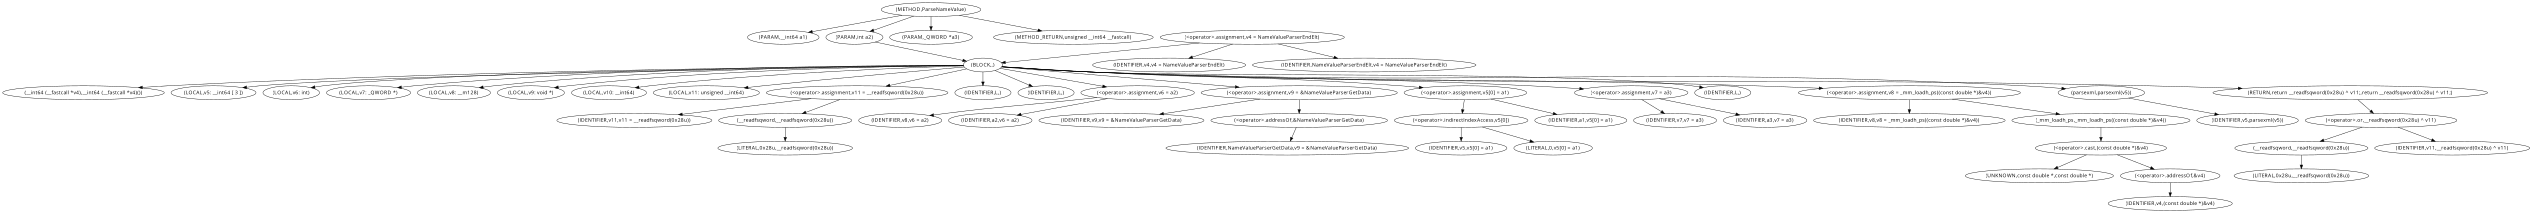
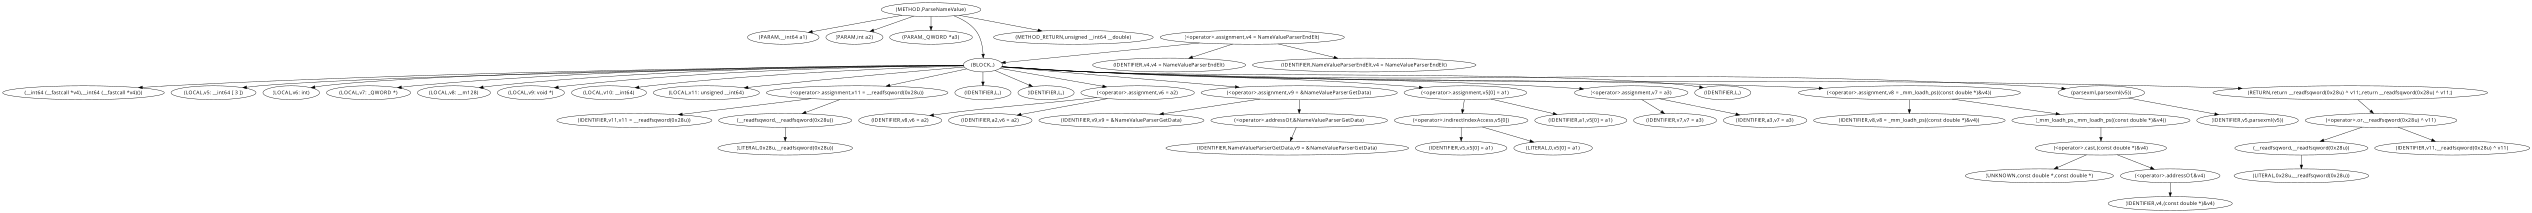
  digraph {
    fontname="Open Sans"
    node [fontname="Open Sans"]
    edge [fontname="Open Sans"]
    n1 [label="(METHOD,ParseNameValue)"]
    n2 [label="(PARAM,__int64 a1)"]
    n3 [label="(PARAM,int a2)"]
    n4 [label="(PARAM,_QWORD *a3)"]
    n5 [label="(BLOCK,,)"]
-   n6 [label="(METHOD_RETURN,unsigned __int64 __fastcall)"]
+   n6 [label="(METHOD_RETURN,unsigned __int64 __double)"]
    n7 [label="(__int64 (__fastcall *v4),__int64 (__fastcall *v4)())"]
    n8 [label="(LOCAL,v5: __int64 [ 3 ])"]
    n9 [label="(LOCAL,v6: int)"]
    n10 [label="(LOCAL,v7: _QWORD *)"]
    n11 [label="(LOCAL,v8: __m128)"]
    n12 [label="(LOCAL,v9: void *)"]
    n13 [label="(LOCAL,v10: __int64)"]
    n14 [label="(LOCAL,v11: unsigned __int64)"]
    n15 [label="(<operator>.assignment,v11 = __readfsqword(0x28u))"]
    n16 [label="(IDENTIFIER,L,)"]
    n17 [label="(IDENTIFIER,L,)"]
    n18 [label="(<operator>.assignment,v6 = a2)"]
    n19 [label="(<operator>.assignment,v9 = &NameValueParserGetData)"]
    n20 [label="(<operator>.assignment,v5[0] = a1)"]
    n21 [label="(<operator>.assignment,v7 = a3)"]
    n22 [label="(IDENTIFIER,L,)"]
    n23 [label="(<operator>.assignment,v8 = _mm_loadh_ps((const double *)&v4))"]
    n24 [label="(parsexml,parsexml(v5))"]
    n25 [label="(RETURN,return __readfsqword(0x28u) ^ v11;,return __readfsqword(0x28u) ^ v11;)"]
    n26 [label="(IDENTIFIER,v11,v11 = __readfsqword(0x28u))"]
    n27 [label="(__readfsqword,__readfsqword(0x28u))"]
    n28 [label="(IDENTIFIER,v8,v6 = a2)"]
    n29 [label="(IDENTIFIER,a2,v6 = a2)"]
    n30 [label="(<operator>.assignment,v4 = NameValueParserEndElt)"]
    n31 [label="(IDENTIFIER,v4,v4 = NameValueParserEndElt)"]
    n32 [label="(IDENTIFIER,NameValueParserEndElt,v4 = NameValueParserEndElt)"]
    n33 [label="(IDENTIFIER,v9,v9 = &NameValueParserGetData)"]
    n34 [label="(<operator>.addressOf,&NameValueParserGetData)"]
    n35 [label="(<operator>.indirectIndexAccess,v5[0])"]
    n36 [label="(IDENTIFIER,a1,v5[0] = a1)"]
    n37 [label="(IDENTIFIER,v7,v7 = a3)"]
    n38 [label="(IDENTIFIER,a3,v7 = a3)"]
    n39 [label="(IDENTIFIER,v8,v8 = _mm_loadh_ps((const double *)&v4))"]
    n40 [label="(_mm_loadh_ps,_mm_loadh_ps((const double *)&v4))"]
    n41 [label="(IDENTIFIER,v5,parsexml(v5))"]
    n42 [label="(<operator>.or,__readfsqword(0x28u) ^ v11)"]
    n43 [label="(LITERAL,0x28u,__readfsqword(0x28u))"]
    n44 [label="(IDENTIFIER,NameValueParserGetData,v9 = &NameValueParserGetData)"]
    n45 [label="(IDENTIFIER,v5,v5[0] = a1)"]
    n46 [label="(LITERAL,0,v5[0] = a1)"]
    n47 [label="(<operator>.cast,(const double *)&v4)"]
    n48 [label="(UNKNOWN,const double *,const double *)"]
    n49 [label="(<operator>.addressOf,&v4)"]
    n50 [label="(IDENTIFIER,v4,(const double *)&v4)"]
    n51 [label="(__readfsqword,__readfsqword(0x28u))"]
    n52 [label="(IDENTIFIER,v11,__readfsqword(0x28u) ^ v11)"]
    n53 [label="(LITERAL,0x28u,__readfsqword(0x28u))"]
    n1 -> n2
    n1 -> n3
    n1 -> n4
-   n3 -> n5
+   n1 -> n5
    n1 -> n6
    n5 -> n7
    n5 -> n8
    n5 -> n9
    n5 -> n10
    n5 -> n11
    n5 -> n12
    n5 -> n13
    n5 -> n14
    n5 -> n15
    n5 -> n16
    n5 -> n17
    n5 -> n18
    n5 -> n19
    n5 -> n20
    n5 -> n21
    n5 -> n22
    n5 -> n23
    n5 -> n24
    n5 -> n25
    n15 -> n26
    n15 -> n27
    n18 -> n28
    n18 -> n29
    n19 -> n33
    n19 -> n34
    n20 -> n35
    n20 -> n36
    n21 -> n37
    n21 -> n38
    n23 -> n39
    n23 -> n40
    n24 -> n41
    n25 -> n42
    n27 -> n43
    n30 -> n5
    n30 -> n31
    n30 -> n32
    n34 -> n44
    n35 -> n45
    n35 -> n46
    n40 -> n47
    n42 -> n51
    n42 -> n52
    n47 -> n48
    n47 -> n49
    n49 -> n50
    n51 -> n53
  }
